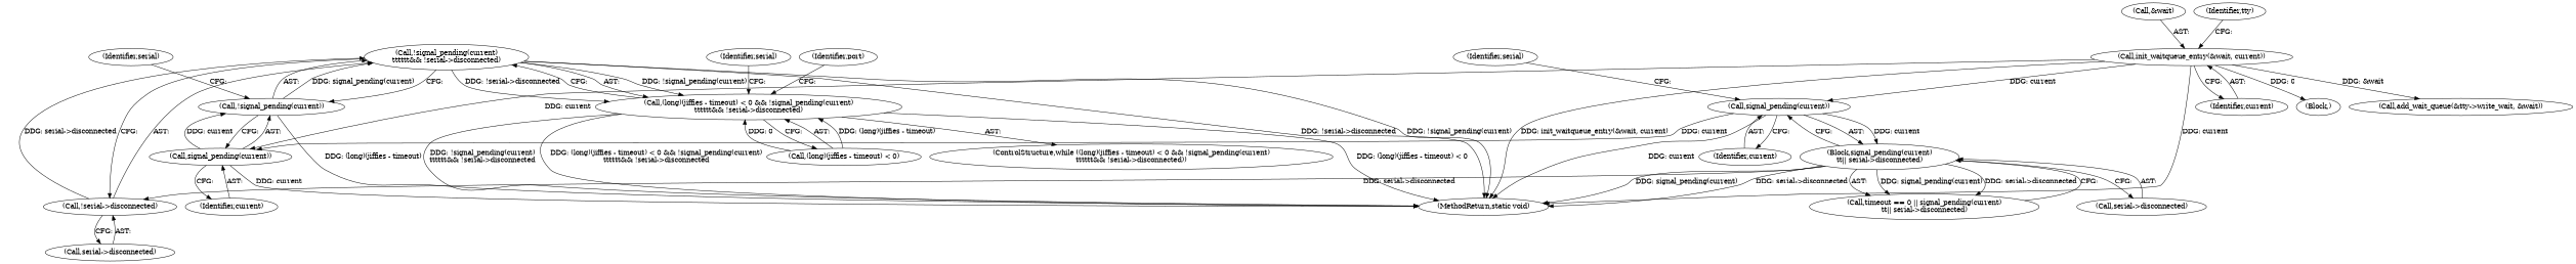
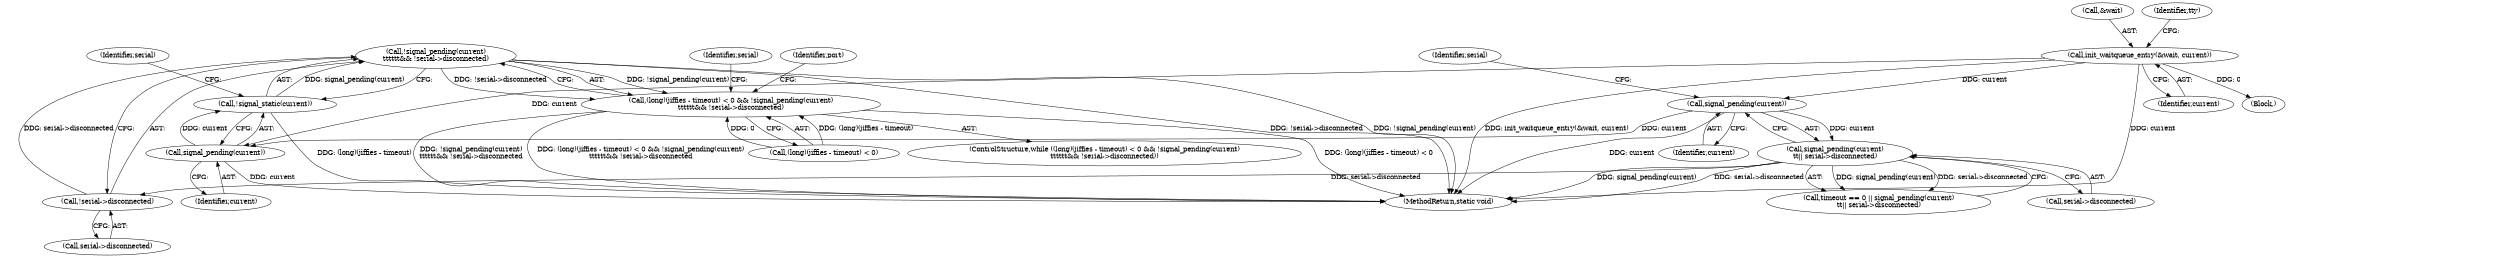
  digraph {
    n1 [label="(Call,!signal_pending(current)\n\t\t\t\t\t\t&& !serial->disconnected)"]
-   n2 [label="(Call,!signal_pending(current))"]
+   n2 [label="(Call,!signal_static(current))"]
    n3 [label="(Call,!serial->disconnected)"]
    n4 [label="(Call,(long)(jiffies - timeout) < 0 && !signal_pending(current)\n\t\t\t\t\t\t&& !serial->disconnected)"]
    n5 [label="(MethodReturn,static void)"]
    n6 [label="(Call,signal_pending(current))"]
    n7 [label="(Call,serial->disconnected)"]
    n8 [label="(Call,(long)(jiffies - timeout) < 0)"]
    n9 [label="(ControlStructure,while ((long)(jiffies - timeout) < 0 && !signal_pending(current)\n\t\t\t\t\t\t&& !serial->disconnected))"]
    n10 [label="(Identifier,current)"]
    n11 [label="(Call,init_waitqueue_entry(&wait, current))"]
    n12 [label="(Call,signal_pending(current))"]
    n13 [label="(Identifier,current)"]
    n14 [label="(Block,)"]
-   n15 [label="(Call,add_wait_queue(&tty->write_wait, &wait))"]
-   n16 [label="(Block,signal_pending(current)\n\t\t|| serial->disconnected)"]
+   n16 [label="(Call,signal_pending(current)\n\t\t|| serial->disconnected)"]
    n17 [label="(Identifier,current)"]
    n18 [label="(Call,timeout == 0 || signal_pending(current)\n\t\t|| serial->disconnected)"]
    n19 [label="(Call,serial->disconnected)"]
    n20 [label="(Identifier,serial)"]
    n21 [label="(Identifier,serial)"]
    n22 [label="(Call,&wait)"]
    n23 [label="(Identifier,tty)"]
    n24 [label="(Identifier,serial)"]
    n25 [label="(Identifier,port)"]
    n1 -> n2 [label="CFG: "]
    n1 -> n3 [label="CFG: "]
    n1 -> n4 [label="AST: "]
    n1 -> n4 [label="DDG: !signal_pending(current)"]
    n1 -> n4 [label="DDG: !serial->disconnected"]
    n1 -> n5 [label="DDG: !serial->disconnected"]
    n1 -> n5 [label="DDG: !signal_pending(current)"]
    n2 -> n1 [label="AST: "]
    n2 -> n1 [label="DDG: signal_pending(current)"]
    n2 -> n5 [label="DDG: (long)(jiffies - timeout)"]
    n2 -> n6 [label="CFG: "]
    n3 -> n1 [label="AST: "]
    n3 -> n1 [label="DDG: serial->disconnected"]
    n3 -> n7 [label="CFG: "]
    n4 -> n1 [label="CFG: "]
    n4 -> n5 [label="DDG: (long)(jiffies - timeout) < 0"]
    n4 -> n5 [label="DDG: !signal_pending(current)\n\t\t\t\t\t\t&& !serial->disconnected"]
    n4 -> n5 [label="DDG: (long)(jiffies - timeout) < 0 && !signal_pending(current)\n\t\t\t\t\t\t&& !serial->disconnected"]
    n4 -> n8 [label="CFG: "]
    n4 -> n9 [label="AST: "]
    n6 -> n2 [label="AST: "]
    n6 -> n2 [label="DDG: current"]
    n6 -> n5 [label="DDG: current"]
    n6 -> n10 [label="CFG: "]
    n7 -> n3 [label="AST: "]
    n8 -> n4 [label="AST: "]
    n8 -> n4 [label="DDG: (long)(jiffies - timeout)"]
    n8 -> n4 [label="DDG: 0"]
    n10 -> n6 [label="AST: "]
    n11 -> n5 [label="DDG: init_waitqueue_entry(&wait, current)"]
    n11 -> n5 [label="DDG: current"]
    n11 -> n6 [label="DDG: current"]
    n11 -> n12 [label="DDG: current"]
    n11 -> n13 [label="CFG: "]
    n11 -> n14 [label="DDG: 0"]
-   n11 -> n15 [label="DDG: &wait"]
    n12 -> n5 [label="DDG: current"]
    n12 -> n6 [label="DDG: current"]
    n12 -> n16 [label="AST: "]
    n12 -> n16 [label="DDG: current"]
    n12 -> n17 [label="CFG: "]
    n13 -> n11 [label="AST: "]
    n16 -> n3 [label="DDG: serial->disconnected"]
    n16 -> n5 [label="DDG: signal_pending(current)"]
    n16 -> n5 [label="DDG: serial->disconnected"]
    n16 -> n12 [label="CFG: "]
    n16 -> n18 [label="AST: "]
    n16 -> n18 [label="DDG: signal_pending(current)"]
    n16 -> n18 [label="DDG: serial->disconnected"]
    n16 -> n19 [label="CFG: "]
    n17 -> n12 [label="AST: "]
    n18 -> n16 [label="CFG: "]
    n19 -> n16 [label="AST: "]
    n20 -> n4 [label="CFG: "]
    n21 -> n2 [label="CFG: "]
    n22 -> n11 [label="AST: "]
    n23 -> n11 [label="CFG: "]
    n24 -> n12 [label="CFG: "]
    n25 -> n4 [label="CFG: "]
  }
